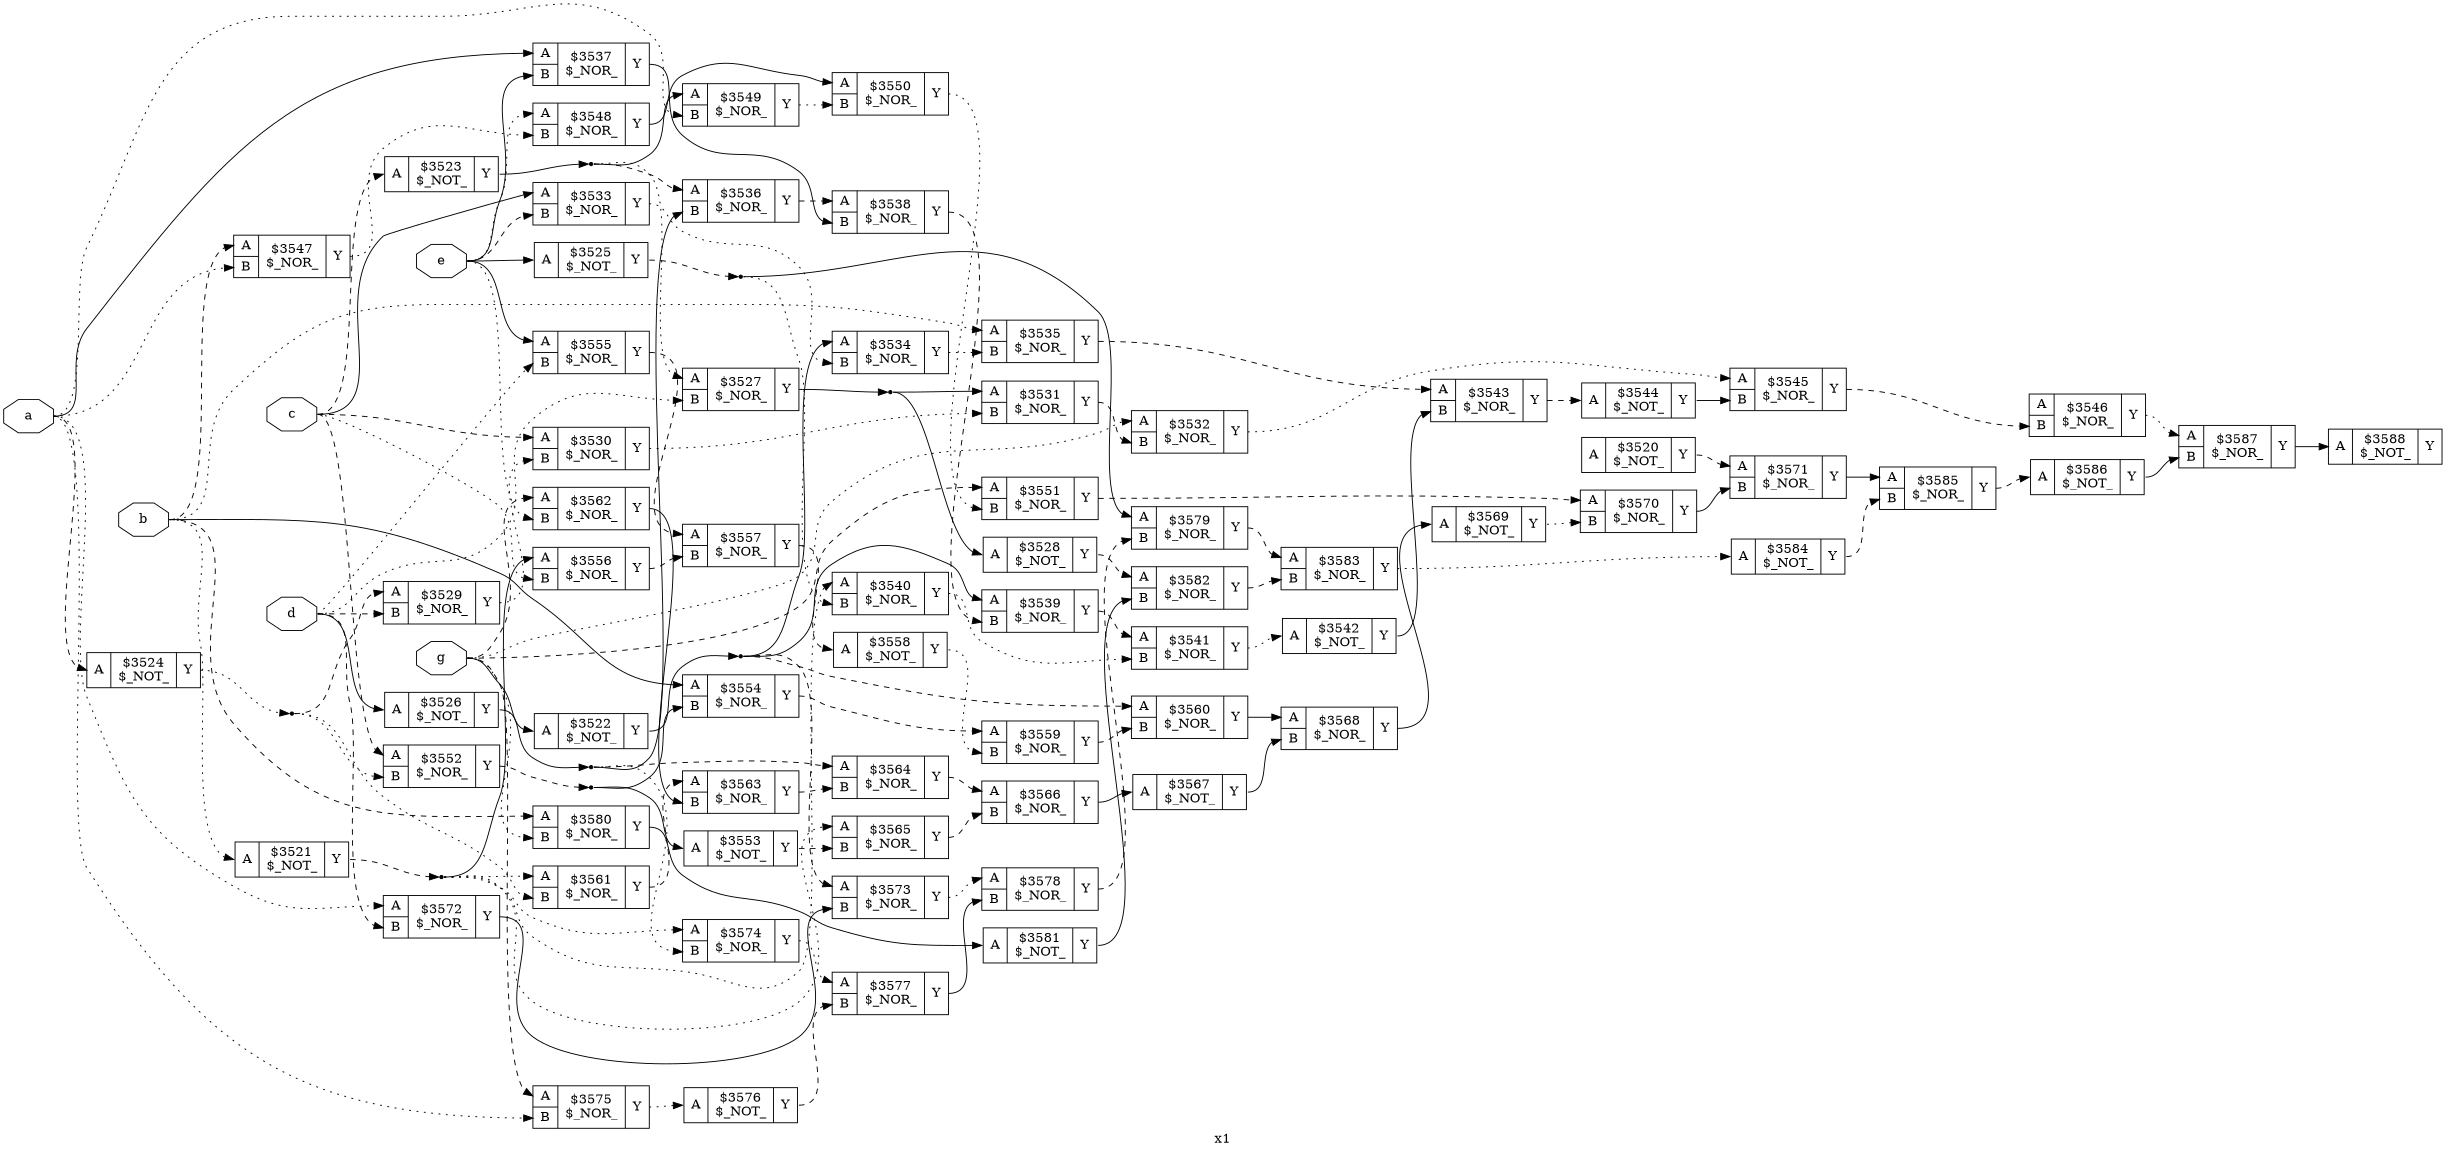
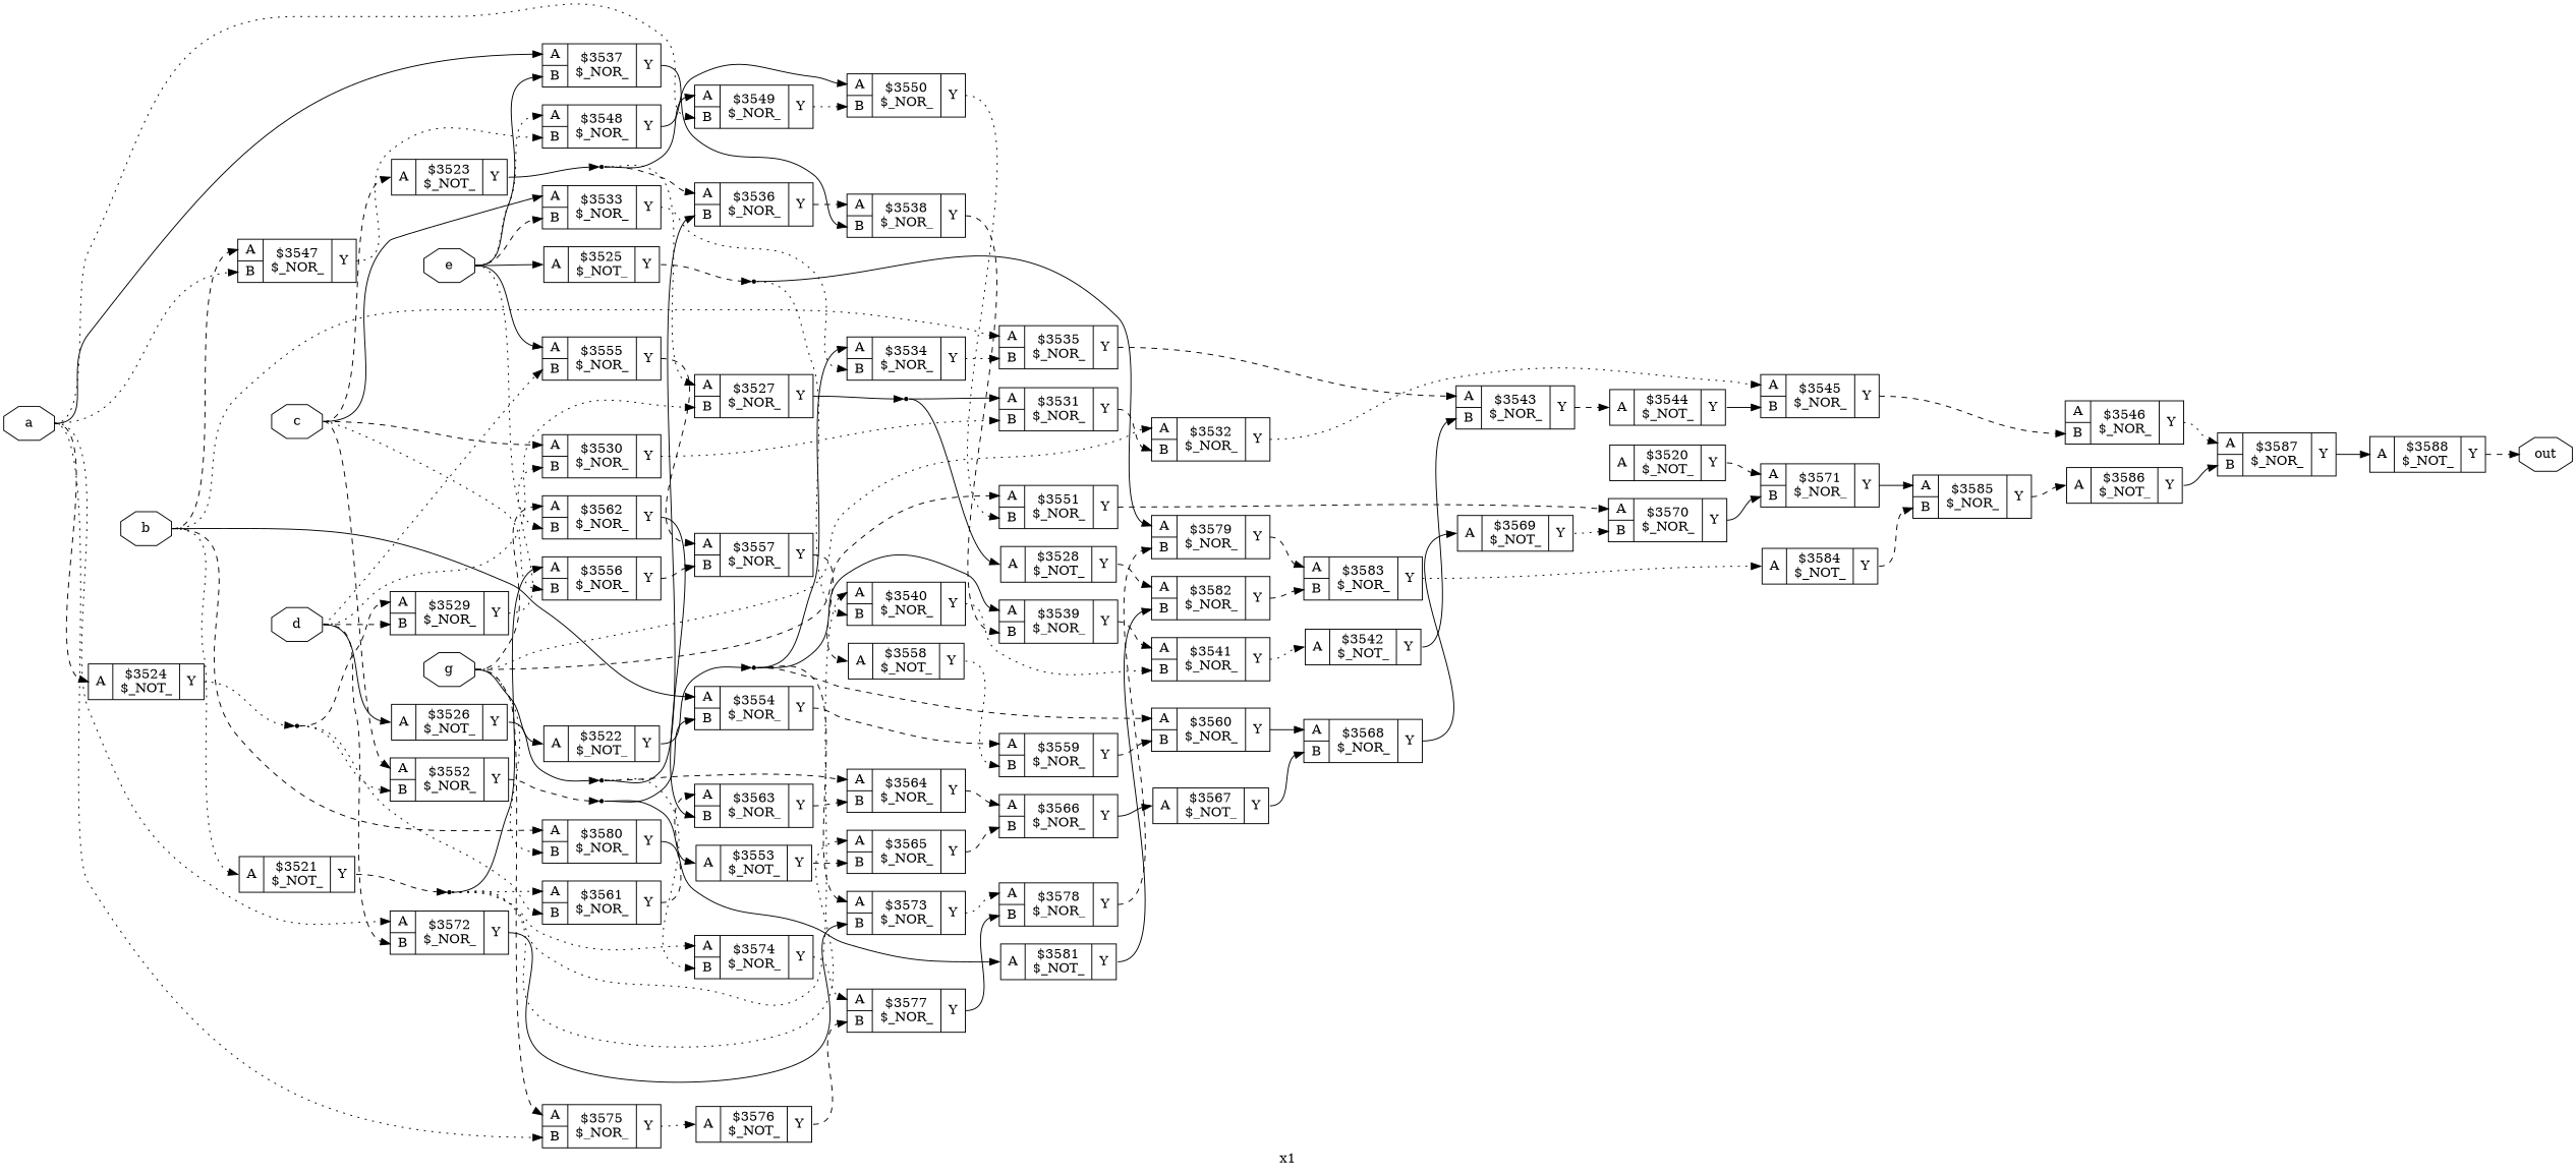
  digraph {
    label=x1
    rankdir=LR
    remincross=true
    node [shape=record]
    edge [color=black headport="p77:w" style=dashed tailport="p78:e"]
    n69 [color=black fontcolor=black label=a shape=octagon]
    c83 [label="{{<p77> A}|$3524\n$_NOT_|{<p78> Y}}"]
    c97 [label="{{<p77> A|<p86> B}|$3537\n$_NOR_|{<p78> Y}}"]
    c107 [label="{{<p77> A|<p86> B}|$3547\n$_NOR_|{<p78> Y}}"]
    c109 [label="{{<p77> A|<p86> B}|$3549\n$_NOR_|{<p78> Y}}"]
    c132 [label="{{<p77> A|<p86> B}|$3572\n$_NOR_|{<p78> Y}}"]
    c135 [label="{{<p77> A|<p86> B}|$3575\n$_NOR_|{<p78> Y}}"]
    n4 [shape=point]
    c98 [label="{{<p77> A|<p86> B}|$3538\n$_NOR_|{<p78> Y}}"]
    c108 [label="{{<p77> A|<p86> B}|$3548\n$_NOR_|{<p78> Y}}"]
    c110 [label="{{<p77> A|<p86> B}|$3550\n$_NOR_|{<p78> Y}}"]
    c133 [label="{{<p77> A|<p86> B}|$3573\n$_NOR_|{<p78> Y}}"]
    c136 [label="{{<p77> A}|$3576\n$_NOT_|{<p78> Y}}"]
    n70 [color=black fontcolor=black label=b shape=octagon]
    c80 [label="{{<p77> A}|$3521\n$_NOT_|{<p78> Y}}"]
    c95 [label="{{<p77> A|<p86> B}|$3535\n$_NOR_|{<p78> Y}}"]
    c114 [label="{{<p77> A|<p86> B}|$3554\n$_NOR_|{<p78> Y}}"]
    c140 [label="{{<p77> A|<p86> B}|$3580\n$_NOR_|{<p78> Y}}"]
    n1 [shape=point]
    c103 [label="{{<p77> A|<p86> B}|$3543\n$_NOR_|{<p78> Y}}"]
    c119 [label="{{<p77> A|<p86> B}|$3559\n$_NOR_|{<p78> Y}}"]
    c141 [label="{{<p77> A}|$3581\n$_NOT_|{<p78> Y}}"]
    n71 [color=black fontcolor=black label=c shape=octagon]
    c82 [label="{{<p77> A}|$3523\n$_NOT_|{<p78> Y}}"]
    c90 [label="{{<p77> A|<p86> B}|$3530\n$_NOR_|{<p78> Y}}"]
    c93 [label="{{<p77> A|<p86> B}|$3533\n$_NOR_|{<p78> Y}}"]
    c112 [label="{{<p77> A|<p86> B}|$3552\n$_NOR_|{<p78> Y}}"]
    c116 [label="{{<p77> A|<p86> B}|$3556\n$_NOR_|{<p78> Y}}"]
    n3 [shape=point]
    c91 [label="{{<p77> A|<p86> B}|$3531\n$_NOR_|{<p78> Y}}"]
    c94 [label="{{<p77> A|<p86> B}|$3534\n$_NOR_|{<p78> Y}}"]
    n32 [shape=point]
    c117 [label="{{<p77> A|<p86> B}|$3557\n$_NOR_|{<p78> Y}}"]
    n72 [color=black fontcolor=black label=d shape=octagon]
    c85 [label="{{<p77> A}|$3526\n$_NOT_|{<p78> Y}}"]
    c87 [label="{{<p77> A|<p86> B}|$3527\n$_NOR_|{<p78> Y}}"]
    c89 [label="{{<p77> A|<p86> B}|$3529\n$_NOR_|{<p78> Y}}"]
    c115 [label="{{<p77> A|<p86> B}|$3555\n$_NOR_|{<p78> Y}}"]
    n6 [shape=point]
    n7 [shape=point]
    n73 [color=black fontcolor=black label=e shape=octagon]
    c84 [label="{{<p77> A}|$3525\n$_NOT_|{<p78> Y}}"]
    c122 [label="{{<p77> A|<p86> B}|$3562\n$_NOR_|{<p78> Y}}"]
    n5 [shape=point]
    c123 [label="{{<p77> A|<p86> B}|$3563\n$_NOR_|{<p78> Y}}"]
    c79 [label="{{<p77> A}|$3520\n$_NOT_|{<p78> Y}}"]
    c131 [label="{{<p77> A|<p86> B}|$3571\n$_NOR_|{<p78> Y}}"]
    c106 [label="{{<p77> A|<p86> B}|$3546\n$_NOR_|{<p78> Y}}"]
    c147 [label="{{<p77> A|<p86> B}|$3587\n$_NOR_|{<p78> Y}}"]
    n75 [color=black fontcolor=black label=g shape=octagon]
    c81 [label="{{<p77> A}|$3522\n$_NOT_|{<p78> Y}}"]
    c92 [label="{{<p77> A|<p86> B}|$3532\n$_NOR_|{<p78> Y}}"]
    c111 [label="{{<p77> A|<p86> B}|$3551\n$_NOR_|{<p78> Y}}"]
    n2 [shape=point]
    c105 [label="{{<p77> A|<p86> B}|$3545\n$_NOR_|{<p78> Y}}"]
    c130 [label="{{<p77> A|<p86> B}|$3570\n$_NOR_|{<p78> Y}}"]
+   n76 [color=black fontcolor=black label=out shape=octagon]
    c145 [label="{{<p77> A|<p86> B}|$3585\n$_NOR_|{<p78> Y}}"]
    c100 [label="{{<p77> A|<p86> B}|$3540\n$_NOR_|{<p78> Y}}"]
    c125 [label="{{<p77> A|<p86> B}|$3565\n$_NOR_|{<p78> Y}}"]
    c121 [label="{{<p77> A|<p86> B}|$3561\n$_NOR_|{<p78> Y}}"]
    c134 [label="{{<p77> A|<p86> B}|$3574\n$_NOR_|{<p78> Y}}"]
    c99 [label="{{<p77> A|<p86> B}|$3539\n$_NOR_|{<p78> Y}}"]
    c120 [label="{{<p77> A|<p86> B}|$3560\n$_NOR_|{<p78> Y}}"]
    c96 [label="{{<p77> A|<p86> B}|$3536\n$_NOR_|{<p78> Y}}"]
    c139 [label="{{<p77> A|<p86> B}|$3579\n$_NOR_|{<p78> Y}}"]
    c124 [label="{{<p77> A|<p86> B}|$3564\n$_NOR_|{<p78> Y}}"]
    c88 [label="{{<p77> A}|$3528\n$_NOT_|{<p78> Y}}"]
    c142 [label="{{<p77> A|<p86> B}|$3582\n$_NOR_|{<p78> Y}}"]
    c143 [label="{{<p77> A|<p86> B}|$3583\n$_NOR_|{<p78> Y}}"]
    c104 [label="{{<p77> A}|$3544\n$_NOT_|{<p78> Y}}"]
    c101 [label="{{<p77> A|<p86> B}|$3541\n$_NOR_|{<p78> Y}}"]
    c102 [label="{{<p77> A}|$3542\n$_NOT_|{<p78> Y}}"]
    c148 [label="{{<p77> A}|$3588\n$_NOT_|{<p78> Y}}"]
    c113 [label="{{<p77> A}|$3553\n$_NOT_|{<p78> Y}}"]
    c126 [label="{{<p77> A|<p86> B}|$3566\n$_NOR_|{<p78> Y}}"]
    c118 [label="{{<p77> A}|$3558\n$_NOT_|{<p78> Y}}"]
    c128 [label="{{<p77> A|<p86> B}|$3568\n$_NOR_|{<p78> Y}}"]
    c129 [label="{{<p77> A}|$3569\n$_NOT_|{<p78> Y}}"]
    c127 [label="{{<p77> A}|$3567\n$_NOT_|{<p78> Y}}"]
    c146 [label="{{<p77> A}|$3586\n$_NOT_|{<p78> Y}}"]
    c138 [label="{{<p77> A|<p86> B}|$3578\n$_NOR_|{<p78> Y}}"]
    c137 [label="{{<p77> A|<p86> B}|$3577\n$_NOR_|{<p78> Y}}"]
    c144 [label="{{<p77> A}|$3584\n$_NOT_|{<p78> Y}}"]
    n69 -> c83 [tailport=e]
    n69 -> c97 [style=solid tailport=e]
    n69 -> c107 [headport="p86:w" style=dotted tailport=e]
    n69 -> c109 [headport="p86:w" style=dotted tailport=e]
    n69 -> c132 [style=dotted tailport=e]
    n69 -> c135 [headport="p86:w" style=dotted tailport=e]
    c83 -> n4 [headport=w style=dotted]
    c97 -> c98 [headport="p86:w" style=solid]
    c107 -> c108 [headport="p86:w" style=dotted]
    c109 -> c110 [headport="p86:w" style=dotted]
    c132 -> c133 [headport="p86:w" style=solid]
    c135 -> c136 [style=dotted]
    n4 -> c112 [headport="p86:w" style=dotted tailport=e]
    n4 -> c89 [tailport=e]
    n4 -> c121 [headport="p86:w" style=dotted tailport=e]
    c98 -> c99 [headport="p86:w"]
    c108 -> c110 [style=solid]
    c110 -> c111 [headport="p86:w" style=dotted]
    c133 -> c138 [style=dotted]
    c136 -> c137 [headport="p86:w"]
    n70 -> c107 [tailport=e]
    n70 -> c80 [style=dotted tailport=e]
    n70 -> c95 [style=dotted tailport=e]
    n70 -> c114 [style=solid tailport=e]
    n70 -> c140 [tailport=e]
    c80 -> n1 [headport=w]
    c95 -> c103
    c114 -> c119
    c140 -> c141 [style=solid]
    n1 -> c116 [style=solid tailport=e]
    n1 -> c100 [style=dotted tailport=e]
    n1 -> c125 [style=dotted tailport=e]
    n1 -> c121 [style=dotted tailport=e]
    n1 -> c134 [style=dotted tailport=e]
    c103 -> c104
    c119 -> c120 [headport="p86:w"]
    c141 -> c142 [headport="p86:w" style=solid]
    n71 -> c82 [tailport=e]
    n71 -> c90 [tailport=e]
    n71 -> c93 [style=solid tailport=e]
    n71 -> c112 [tailport=e]
    n71 -> c116 [headport="p86:w" style=dotted tailport=e]
    c82 -> n3 [headport=w style=solid]
    c90 -> c91 [headport="p86:w" style=dotted]
    c93 -> c94 [headport="p86:w" style=dotted]
    c112 -> n32 [headport=w]
    c116 -> c117 [headport="p86:w"]
    n3 -> c109 [style=solid tailport=e]
    n3 -> c87 [style=dotted tailport=e]
    n3 -> c96 [tailport=e]
    c91 -> c92 [headport="p86:w"]
    c94 -> c95 [headport="p86:w" style=dotted]
    n32 -> c114 [headport="p86:w" style=solid tailport=e]
    n32 -> c113 [style=solid tailport=e]
    c117 -> c118
    n72 -> c132 [headport="p86:w" tailport=e]
    n72 -> c85 [style=solid tailport=e]
    n72 -> c87 [headport="p86:w" style=dotted tailport=e]
    n72 -> c89 [headport="p86:w" tailport=e]
    n72 -> c115 [headport="p86:w" style=dotted tailport=e]
    c85 -> n6 [headport=w style=solid]
    c87 -> n7 [headport=w style=solid]
    c89 -> c90 [headport="p86:w" style=dotted]
    c115 -> c117
    n6 -> c134 [headport="p86:w" style=dotted tailport=e]
    n6 -> c96 [headport="p86:w" style=solid tailport=e]
    n6 -> c124 [tailport=e]
    n7 -> c91 [style=solid tailport=e]
    n7 -> c88 [style=solid tailport=e]
    n73 -> c97 [headport="p86:w" style=solid tailport=e]
    n73 -> c108 [style=dotted tailport=e]
    n73 -> c93 [headport="p86:w" tailport=e]
    n73 -> c115 [style=solid tailport=e]
    n73 -> c84 [style=solid tailport=e]
    n73 -> c122 [headport="p86:w" style=dotted tailport=e]
    c84 -> n5 [headport=w]
    c122 -> c123 [headport="p86:w" style=solid]
    n5 -> c100 [headport="p86:w" style=dotted tailport=e]
    n5 -> c139 [style=solid tailport=e]
    c123 -> c124 [headport="p86:w"]
    c79 -> c131
    c131 -> c145 [style=solid]
    c106 -> c147 [style=dotted]
    c147 -> c148 [style=solid]
    n75 -> c135 [tailport=e]
    n75 -> c140 [headport="p86:w" style=dotted tailport=e]
    n75 -> c122 [tailport=e]
    n75 -> c81 [style=solid tailport=e]
    n75 -> c92 [style=dotted tailport=e]
    n75 -> c111 [tailport=e]
    c81 -> n2 [headport=w style=solid]
    c92 -> c105 [style=dotted]
    c111 -> c130
    n2 -> c133 [tailport=e]
    n2 -> c94 [style=solid tailport=e]
    n2 -> c99 [style=solid tailport=e]
    n2 -> c120 [tailport=e]
    c105 -> c106 [headport="p86:w"]
    c130 -> c131 [headport="p86:w" style=solid]
    c145 -> c146
    c100 -> c101 [headport="p86:w" style=dotted]
    c125 -> c126 [headport="p86:w"]
    c121 -> c123
    c134 -> c137 [style=dotted]
    c99 -> c101
    c120 -> c128 [style=solid]
    c96 -> c98
    c139 -> c143
    c124 -> c126
    c88 -> c142
    c142 -> c143 [headport="p86:w"]
    c143 -> c144 [style=dotted]
    c104 -> c105 [headport="p86:w" style=solid]
    c101 -> c102 [style=dotted]
    c102 -> c103 [headport="p86:w" style=solid]
+   c148 -> n76 [headport=w]
    c113 -> c125 [headport="p86:w"]
    c126 -> c127 [style=solid]
    c118 -> c119 [headport="p86:w" style=dotted]
    c128 -> c129 [style=solid]
    c129 -> c130 [headport="p86:w" style=dotted]
    c127 -> c128 [headport="p86:w" style=solid]
    c146 -> c147 [headport="p86:w" style=solid]
    c138 -> c139 [headport="p86:w"]
    c137 -> c138 [headport="p86:w" style=solid]
    c144 -> c145 [headport="p86:w"]
  }
